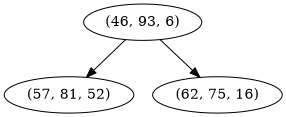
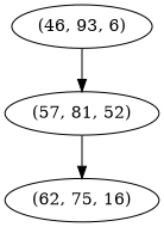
  digraph {
    n1 [label="(57, 81, 52)"]
    "(46, 93, 6)"
    "(62, 75, 16)"
-   "(46, 93, 6)" -> "(62, 75, 16)"
+   n1 -> "(62, 75, 16)"
    "(46, 93, 6)" -> n1
  }
